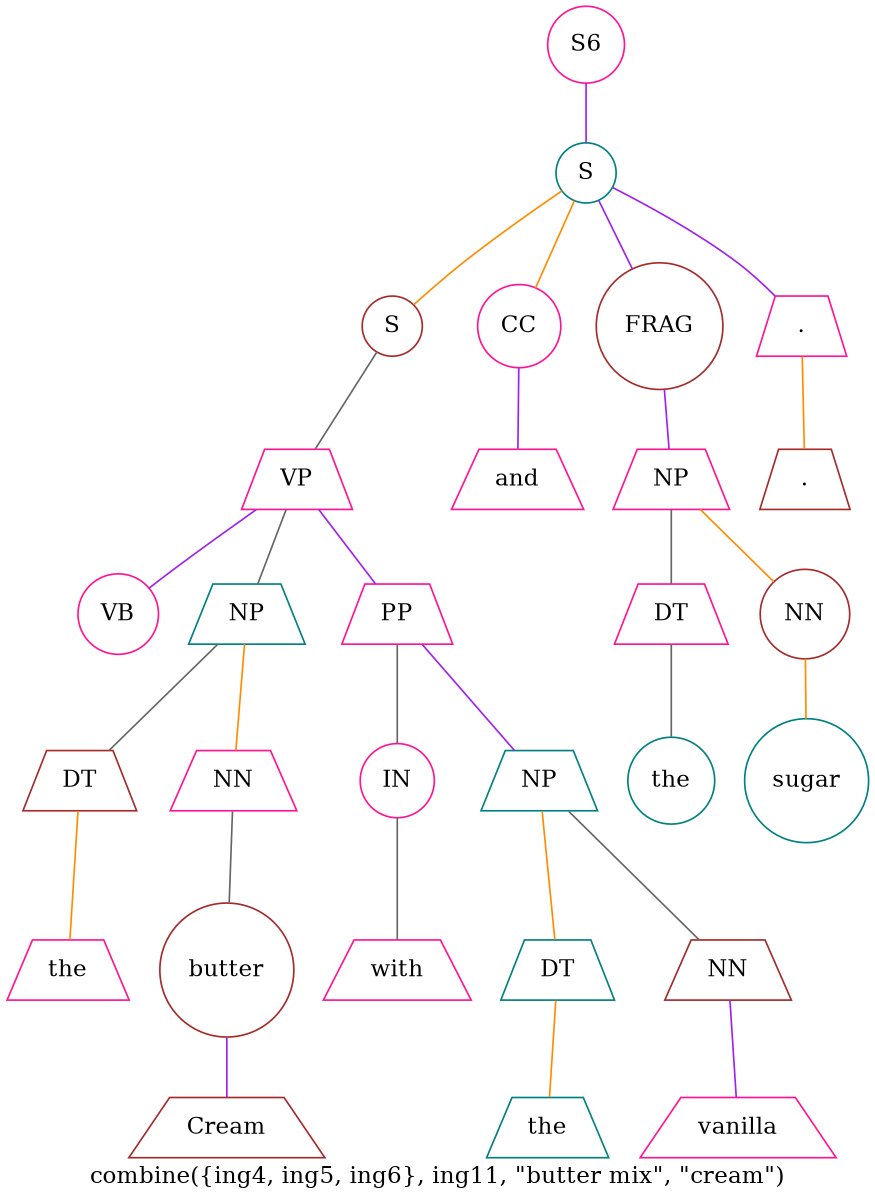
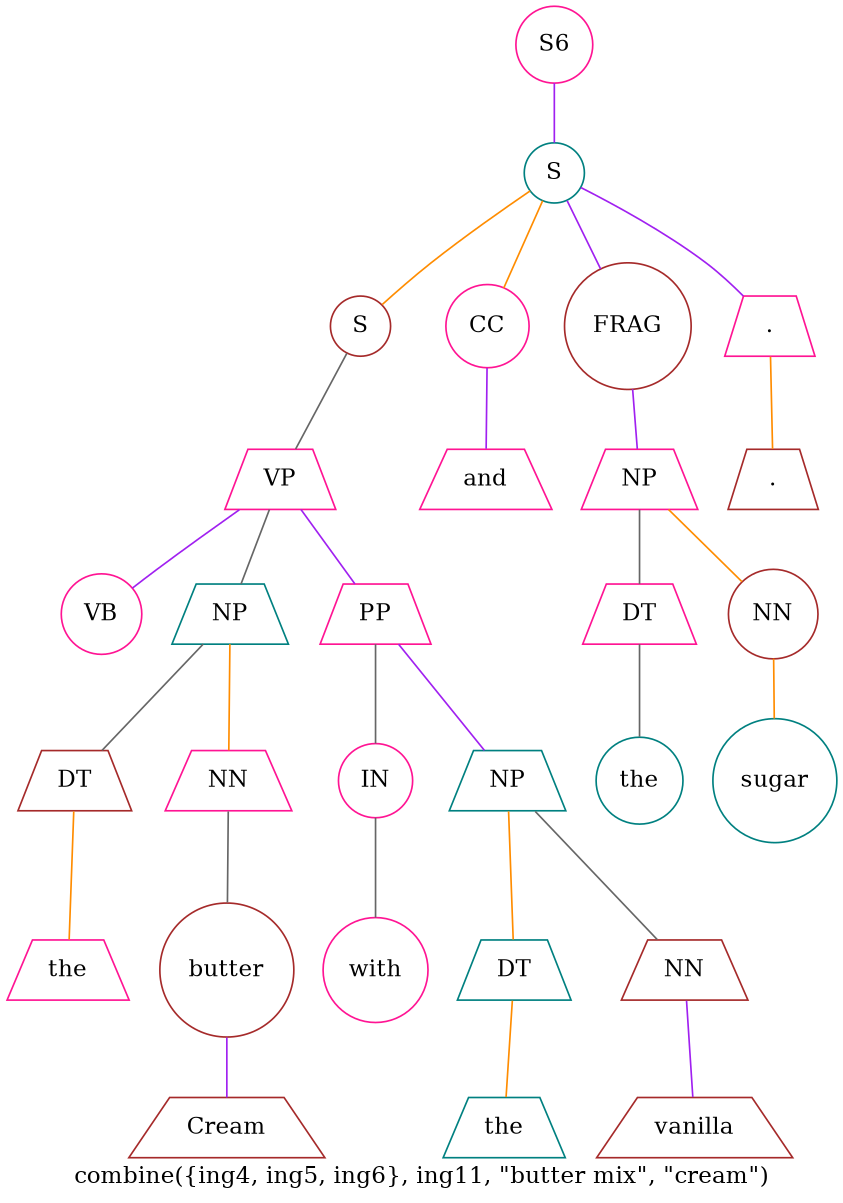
  graph {
    label="combine({ing4, ing5, ing6}, ing11, \"butter mix\", \"cream\")"
    node [color=deeppink shape=trapezium]
    edge [color=purple]
    n1 [label=S6 shape=circle]
    n2 [color=teal label=S shape=circle]
    n3 [color=brown label=S shape=circle]
    n4 [label=CC shape=circle]
    n5 [color=brown label=FRAG shape=circle]
    n6 [label="."]
    n7 [label=VP]
    n8 [label=and]
    n9 [label=NP]
    n10 [color=brown label="."]
    n11 [label=VB shape=circle]
    n12 [color=teal label=NP]
    n13 [label=PP]
    n14 [color=brown label=DT]
    n15 [label=NN]
    n16 [label=IN shape=circle]
    n17 [color=teal label=NP]
    n18 [color=brown label=Cream]
    n19 [label=the]
    n20 [color=brown label=butter shape=circle]
-   n21 [label=with]
+   n21 [label=with shape=circle]
    n22 [color=teal label=DT]
    n23 [color=brown label=NN]
    n24 [color=teal label=the]
-   n25 [label=vanilla]
+   n25 [color=brown label=vanilla]
    n26 [label=DT]
    n27 [color=brown label=NN shape=circle]
    n28 [color=teal label=the shape=circle]
    n29 [color=teal label=sugar shape=circle]
    n1 -- n2
    n2 -- n3 [color=darkorange]
    n2 -- n4 [color=darkorange]
    n2 -- n5
    n2 -- n6
    n3 -- n7 [color=gray40]
    n4 -- n8
    n5 -- n9
    n6 -- n10 [color=darkorange]
    n7 -- n11
    n7 -- n12 [color=gray40]
    n7 -- n13
    n9 -- n26 [color=gray40]
    n9 -- n27 [color=darkorange]
    n12 -- n14 [color=gray40]
    n12 -- n15 [color=darkorange]
    n13 -- n16 [color=gray40]
    n13 -- n17
    n14 -- n19 [color=darkorange]
    n15 -- n20 [color=gray40]
    n16 -- n21 [color=gray40]
    n17 -- n22 [color=darkorange]
    n17 -- n23 [color=gray40]
    n20 -- n18
    n22 -- n24 [color=darkorange]
    n23 -- n25
    n26 -- n28 [color=gray40]
    n27 -- n29 [color=darkorange]
  }
